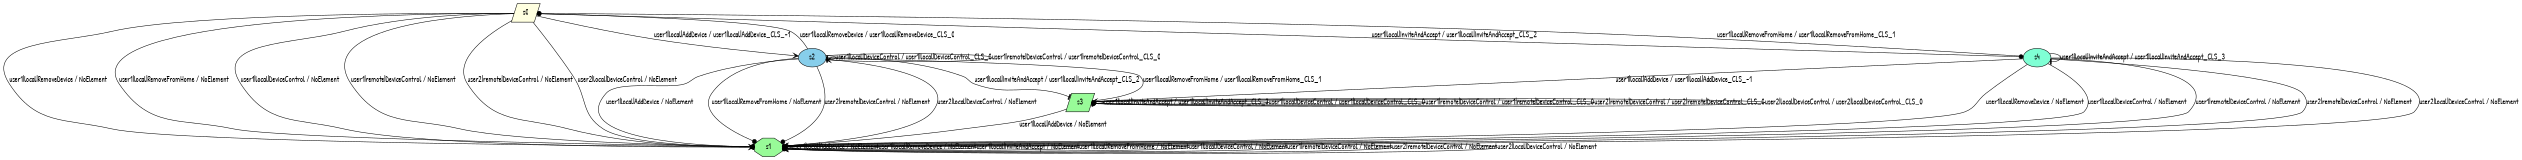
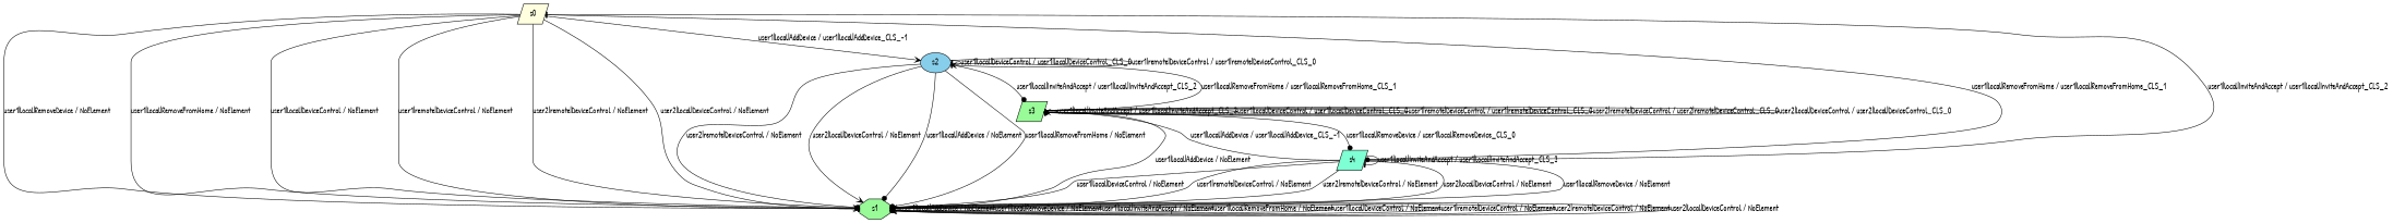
  digraph {
    fontname="Patrick Hand"
    node [fillcolor=palegreen fontname="Patrick Hand" shape=parallelogram style=filled]
    edge [arrowhead=dot fontname="Patrick Hand"]
    n1 [fillcolor=lightyellow label=s0]
    n2 [label=s1 shape=octagon]
    n3 [fillcolor=skyblue label=s2 shape=ellipse]
-   n4 [fillcolor=aquamarine label=s4 shape=ellipse]
+   n4 [fillcolor=aquamarine label=s4]
    n5 [label=s3]
    n1 -> n2 [arrowhead=tee label="user1|local|RemoveDevice / NoElement"]
    n1 -> n2 [arrowhead=tee label="user1|local|RemoveFromHome / NoElement"]
    n1 -> n2 [label="user1|local|DeviceControl / NoElement"]
    n1 -> n2 [arrowhead=tee label="user1|remote|DeviceControl / NoElement"]
    n1 -> n2 [arrowhead=vee label="user2|remote|DeviceControl / NoElement"]
    n1 -> n2 [arrowhead=vee label="user2|local|DeviceControl / NoElement"]
    n1 -> n3 [arrowhead=vee label="user1|local|AddDevice / user1|local|AddDevice_CLS_-1"]
    n1 -> n4 [label="user1|local|InviteAndAccept / user1|local|InviteAndAccept_CLS_2"]
    n2 -> n2 [arrowhead=vee label="user1|local|AddDevice / NoElement"]
    n2 -> n2 [arrowhead=tee label="user1|local|RemoveDevice / NoElement"]
    n2 -> n2 [arrowhead=vee label="user1|local|InviteAndAccept / NoElement"]
    n2 -> n2 [arrowhead=vee label="user1|local|RemoveFromHome / NoElement"]
    n2 -> n2 [arrowhead=vee label="user1|local|DeviceControl / NoElement"]
    n2 -> n2 [label="user1|remote|DeviceControl / NoElement"]
    n2 -> n2 [label="user2|remote|DeviceControl / NoElement"]
    n2 -> n2 [arrowhead=vee label="user2|local|DeviceControl / NoElement"]
-   n3 -> n1 [label="user1|local|RemoveDevice / user1|local|RemoveDevice_CLS_0"]
    n3 -> n2 [label="user1|local|AddDevice / NoElement"]
    n3 -> n2 [label="user1|local|RemoveFromHome / NoElement"]
    n3 -> n2 [label="user2|remote|DeviceControl / NoElement"]
    n3 -> n2 [arrowhead=vee label="user2|local|DeviceControl / NoElement"]
    n3 -> n3 [arrowhead=tee label="user1|local|DeviceControl / user1|local|DeviceControl_CLS_0"]
    n3 -> n3 [arrowhead=vee label="user1|remote|DeviceControl / user1|remote|DeviceControl_CLS_0"]
-   n3 -> n5 [arrowhead=tee label="user1|local|InviteAndAccept / user1|local|InviteAndAccept_CLS_2"]
-   n4 -> n1 [label="user1|local|RemoveFromHome / user1|local|RemoveFromHome_CLS_1"]
+   n3 -> n5 [label="user1|local|InviteAndAccept / user1|local|InviteAndAccept_CLS_2"]
+   n4 -> n1 [arrowhead=tee label="user1|local|RemoveFromHome / user1|local|RemoveFromHome_CLS_1"]
    n4 -> n2 [arrowhead=vee label="user1|local|RemoveDevice / NoElement"]
    n4 -> n2 [arrowhead=tee label="user1|local|DeviceControl / NoElement"]
    n4 -> n2 [arrowhead=tee label="user1|remote|DeviceControl / NoElement"]
    n4 -> n2 [arrowhead=vee label="user2|remote|DeviceControl / NoElement"]
    n4 -> n2 [label="user2|local|DeviceControl / NoElement"]
    n4 -> n4 [arrowhead=tee label="user1|local|InviteAndAccept / user1|local|InviteAndAccept_CLS_3"]
    n4 -> n5 [arrowhead=vee label="user1|local|AddDevice / user1|local|AddDevice_CLS_-1"]
    n5 -> n2 [arrowhead=vee label="user1|local|AddDevice / NoElement"]
    n5 -> n3 [arrowhead=tee label="user1|local|RemoveFromHome / user1|local|RemoveFromHome_CLS_1"]
+   n5 -> n4 [label="user1|local|RemoveDevice / user1|local|RemoveDevice_CLS_0"]
    n5 -> n5 [arrowhead=tee label="user1|local|InviteAndAccept / user1|local|InviteAndAccept_CLS_3"]
    n5 -> n5 [label="user1|local|DeviceControl / user1|local|DeviceControl_CLS_0"]
    n5 -> n5 [label="user1|remote|DeviceControl / user1|remote|DeviceControl_CLS_0"]
    n5 -> n5 [arrowhead=tee label="user2|remote|DeviceControl / user2|remote|DeviceControl_CLS_0"]
    n5 -> n5 [arrowhead=tee label="user2|local|DeviceControl / user2|local|DeviceControl_CLS_0"]
  }
